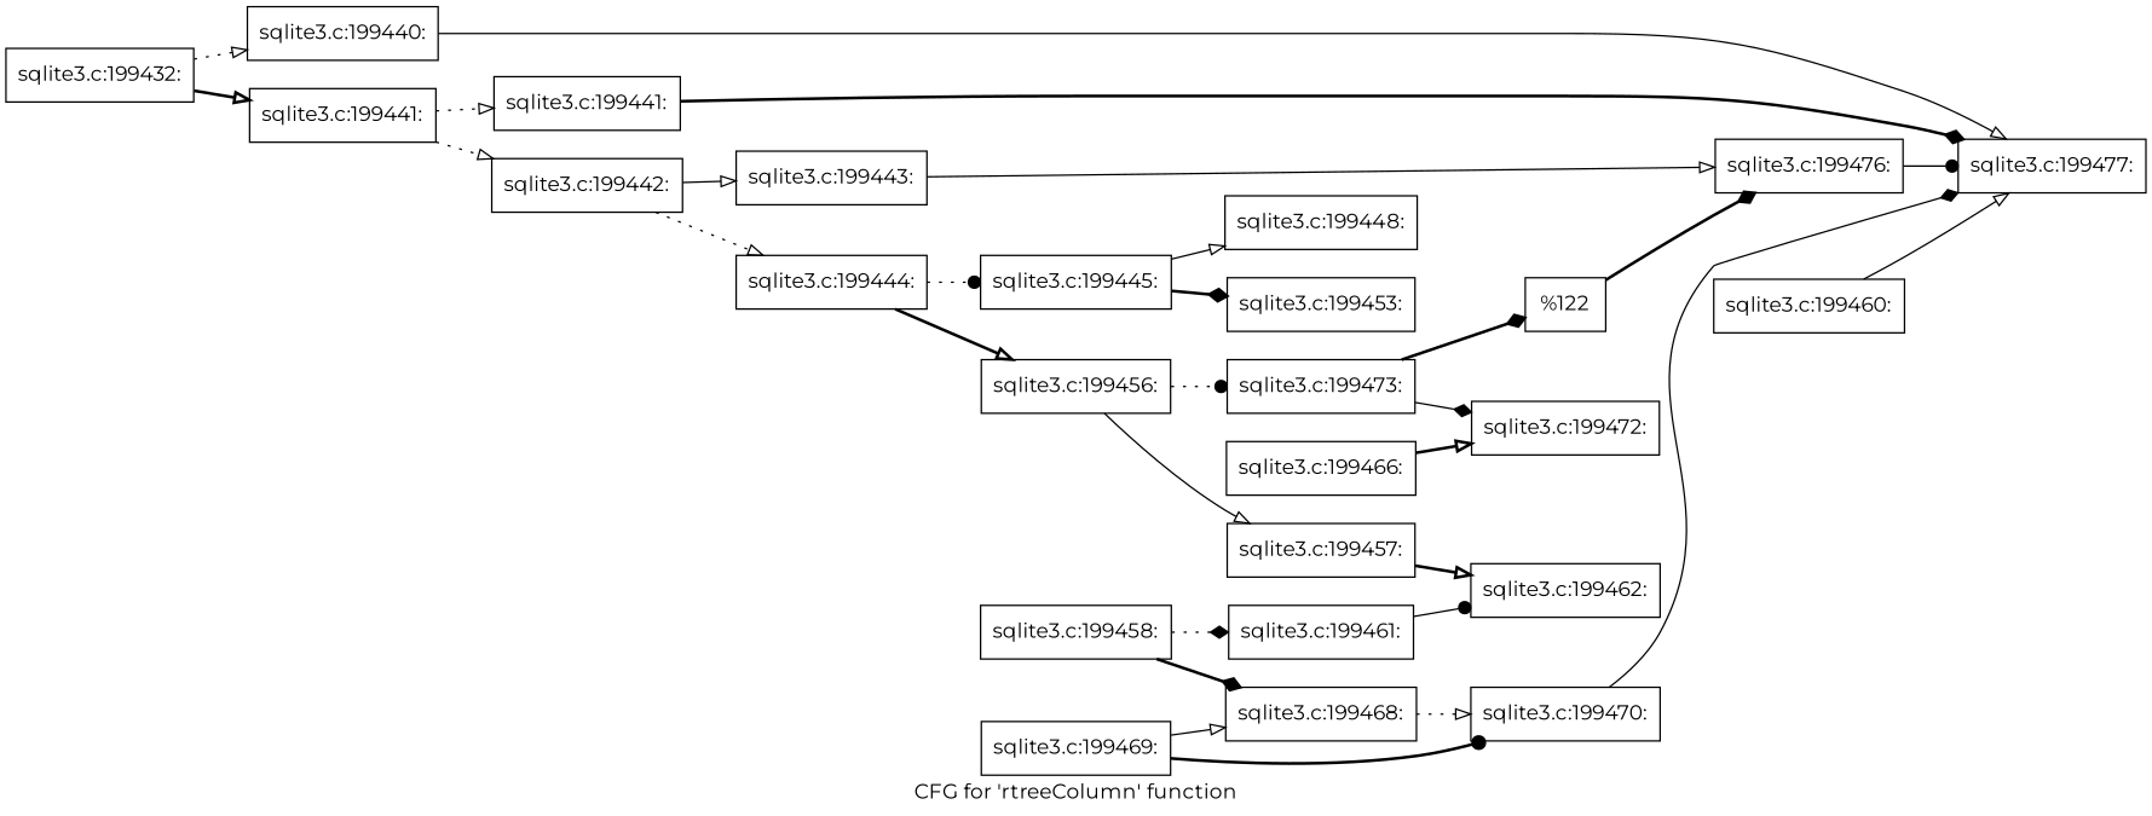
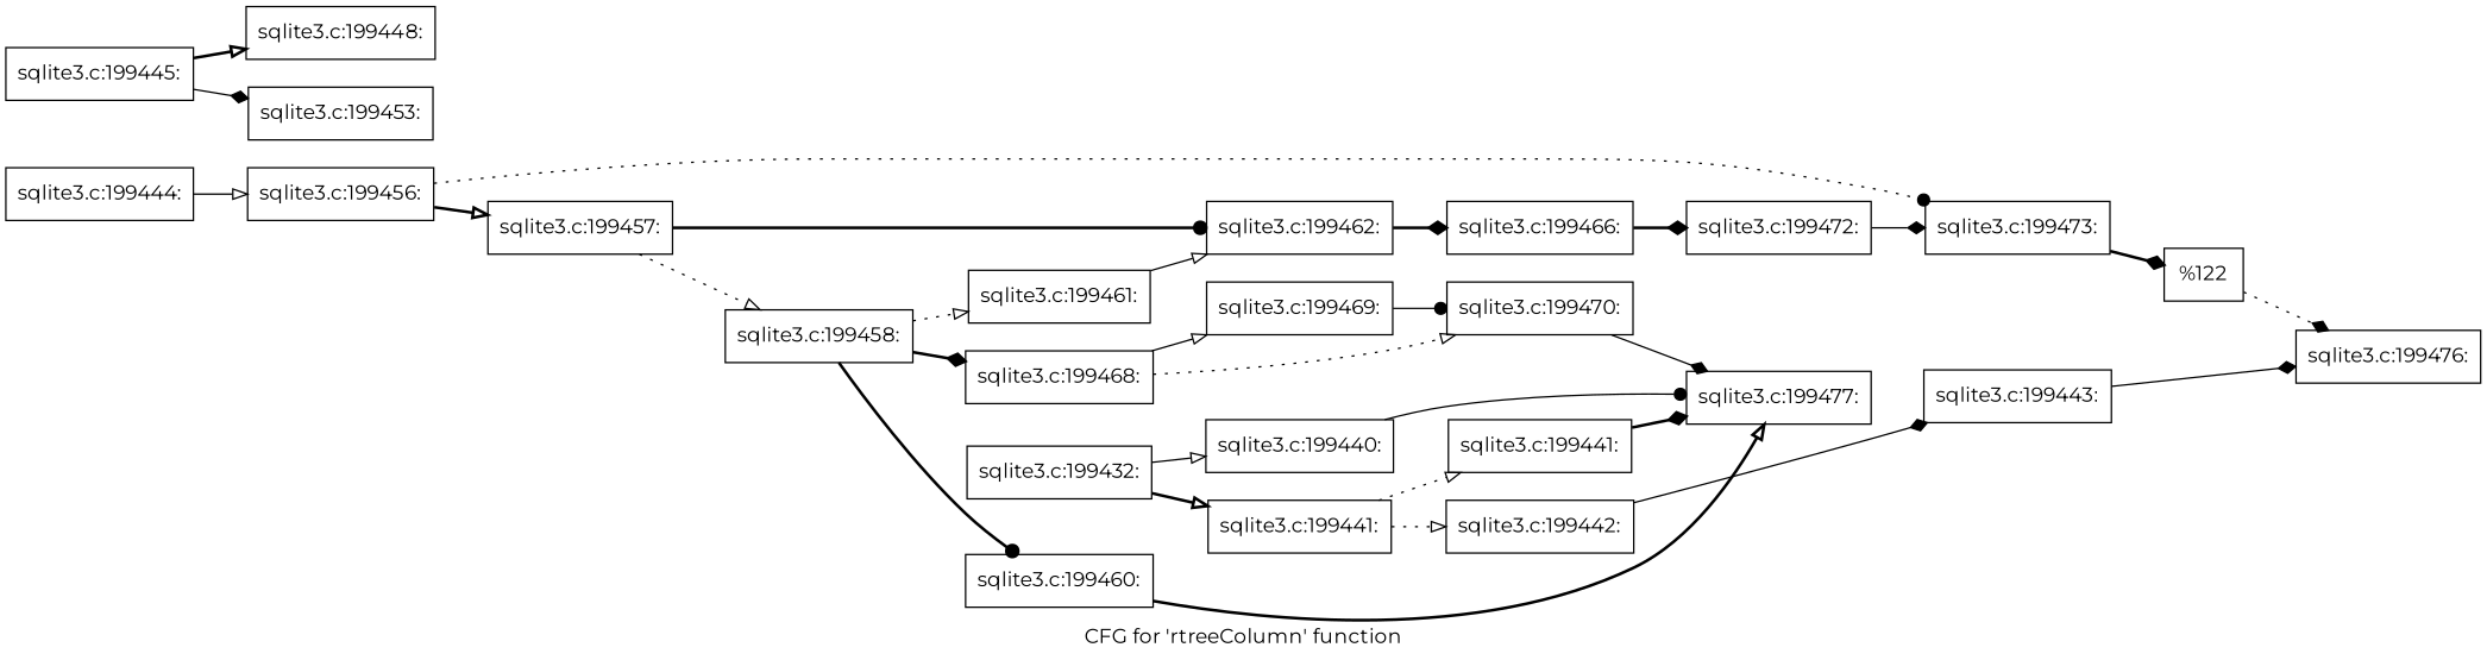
  digraph {
    fontname=Montserrat
    label="CFG for 'rtreeColumn' function"
    rankdir=LR
    node [fontname=Montserrat shape=record]
    edge [arrowhead=onormal fontname=Montserrat style=solid]
    n1 [label="{sqlite3.c:199432:}"]
    n2 [label="{sqlite3.c:199440:}"]
    n3 [label="{sqlite3.c:199441:}"]
    n4 [label="{sqlite3.c:199477:}"]
    n5 [label="{sqlite3.c:199441:}"]
    n6 [label="{sqlite3.c:199442:}"]
    n7 [label="{sqlite3.c:199443:}"]
    n8 [label="{sqlite3.c:199444:}"]
    n9 [label="{sqlite3.c:199476:}"]
    n10 [label="{sqlite3.c:199445:}"]
    n11 [label="{sqlite3.c:199456:}"]
    n12 [label="{sqlite3.c:199448:}"]
    n13 [label="{sqlite3.c:199453:}"]
    n14 [label="{sqlite3.c:199473:}"]
    n15 [label="{sqlite3.c:199457:}"]
    n16 [label="{%122}"]
    n17 [label="{sqlite3.c:199458:}"]
    n18 [label="{sqlite3.c:199462:}"]
    n19 [label="{sqlite3.c:199460:}"]
    n20 [label="{sqlite3.c:199461:}"]
    n21 [label="{sqlite3.c:199468:}"]
    n22 [label="{sqlite3.c:199466:}"]
    n23 [label="{sqlite3.c:199472:}"]
    n24 [label="{sqlite3.c:199469:}"]
    n25 [label="{sqlite3.c:199470:}"]
-   n1 -> n2 [style=dotted]
+   n1 -> n2
    n1 -> n3 [style=bold]
-   n2 -> n4
+   n2 -> n4 [arrowhead=dot]
    n3 -> n5 [style=dotted]
    n3 -> n6 [style=dotted]
    n5 -> n4 [arrowhead=diamond style=bold]
-   n6 -> n7
-   n6 -> n8 [style=dotted]
-   n7 -> n9
-   n8 -> n10 [arrowhead=dot style=dotted]
-   n8 -> n11 [style=bold]
-   n9 -> n4 [arrowhead=dot]
-   n10 -> n12
-   n10 -> n13 [arrowhead=diamond style=bold]
+   n6 -> n7 [arrowhead=diamond]
+   n7 -> n9 [arrowhead=diamond]
+   n8 -> n11
+   n10 -> n12 [style=bold]
+   n10 -> n13 [arrowhead=diamond]
    n11 -> n14 [arrowhead=dot style=dotted]
-   n11 -> n15
+   n11 -> n15 [style=bold]
    n14 -> n16 [arrowhead=diamond style=bold]
-   n15 -> n18 [style=bold]
-   n16 -> n9 [arrowhead=diamond style=bold]
-   n17 -> n20 [arrowhead=diamond style=dotted]
+   n15 -> n17 [style=dotted]
+   n15 -> n18 [arrowhead=dot style=bold]
+   n16 -> n9 [arrowhead=diamond style=dotted]
+   n17 -> n19 [arrowhead=dot style=bold]
+   n17 -> n20 [style=dotted]
    n17 -> n21 [arrowhead=diamond style=bold]
-   n19 -> n4
-   n20 -> n18 [arrowhead=dot]
-   n24 -> n21
+   n18 -> n22 [arrowhead=diamond style=bold]
+   n19 -> n4 [style=bold]
+   n20 -> n18
+   n21 -> n24
    n21 -> n25 [style=dotted]
-   n22 -> n23 [style=bold]
-   n14 -> n23 [arrowhead=diamond]
-   n24 -> n25 [arrowhead=dot style=bold]
+   n22 -> n23 [arrowhead=diamond style=bold]
+   n23 -> n14 [arrowhead=diamond]
+   n24 -> n25 [arrowhead=dot]
    n25 -> n4 [arrowhead=diamond]
  }
